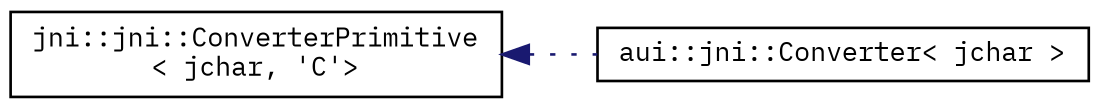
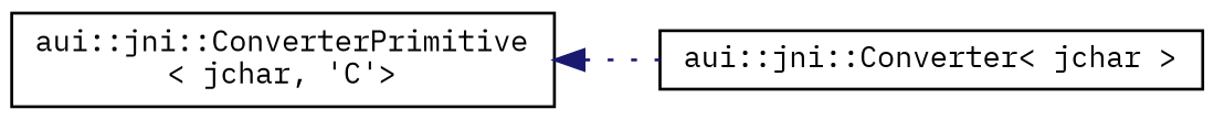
  digraph {
    rankdir=LR
    fontname="IBM Plex Mono"
    node [color=black fillcolor=white fontname="IBM Plex Mono" fontsize=10 shape=record style=filled]
-   n1 [height=0.2 label="jni::jni::ConverterPrimitive\l\< jchar, 'C'\>" width=0.4]
+   n1 [height=0.2 label="aui::jni::ConverterPrimitive\l\< jchar, 'C'\>" width=0.4]
    n2 [height=0.2 label="aui::jni::Converter\< jchar \>" width=0.4]
    n1 -> n2 [color=midnightblue dir=back fontname="IBM Plex Mono" fontsize=10 labelfontname=Helvetica labelfontsize=10 style=dotted]
  }
